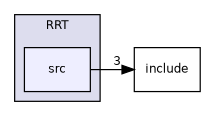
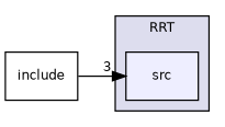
  digraph {
    compound=true
    rankdir=LR
    node [fontname=Helvetica fontsize=10 shape=box]
    n1 [fillcolor="#eeeeff" label=src pencolor=black style=filled]
    n2 [label=include]
    subgraph cluster_1 {
      bgcolor="#ddddee"
      fontname=Helvetica
      fontsize=10
      label=RRT
      pencolor=black
      n1
    }
-   n1 -> n2 [headlabel=3 labeldistance=1.5 labelfontname=Helvetica labelfontsize=10]
+   n2 -> n1 [headlabel=3 labeldistance=1.5 labelfontname=Helvetica labelfontsize=10]
  }
